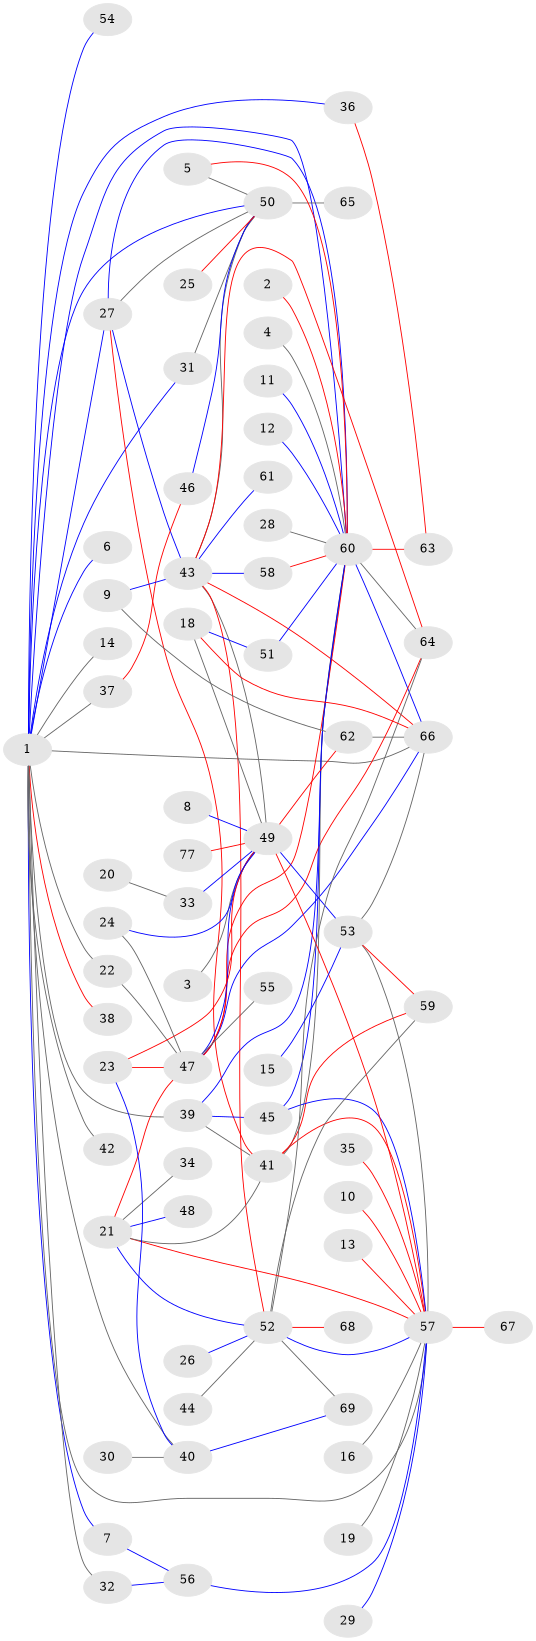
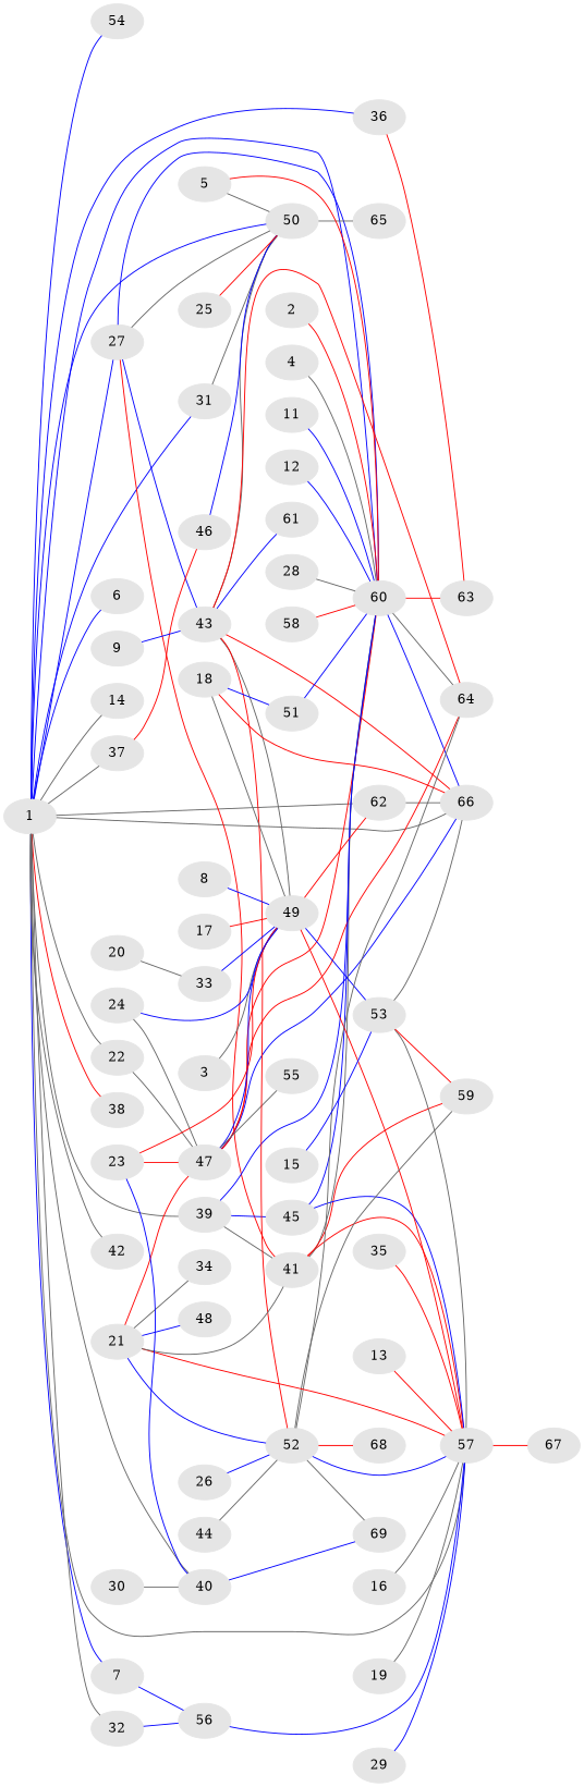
  graph {
    rankdir=LR
    node [color=gray90 style=filled]
    edge [color=blue weight=1.0]
    1
    6
    7
    14
    22
    27
    31
    32
    37
    38
    39
    40
    42
    50
    54
    57
    60
    62
    66
    36
    56
    47
    43
    41
    46
    45
    69
    65
    67
    63
    64
    2
    3
    49
    53
    4
    5
    8
    9
    52
    58
    61
-   10
    11
    12
    13
    15
    59
    16
-   17 [label=77]
+   17
    18
    51
    19
    20
    33
    21
    34
    48
    55
    68
    23
    24
    25
    26
    28
    29
    30
    35
    44
    1 -- 6
    1 -- 7
    1 -- 14 [color=gray40]
    1 -- 22 [color=gray40]
    1 -- 27
    1 -- 31
    1 -- 32 [color=gray40]
    1 -- 37 [color=gray40]
    1 -- 38 [color=red]
    1 -- 39 [color=gray40]
    1 -- 40 [color=gray40]
    1 -- 42 [color=gray40]
    1 -- 50 [weight=2.0]
    1 -- 54
    1 -- 57 [color=gray40 weight=3.0]
    1 -- 60
-   9 -- 62 [color=gray40]
+   1 -- 62 [color=gray40]
    1 -- 66 [color=gray40]
    1 -- 36
    7 -- 56
    22 -- 47 [color=gray40]
    27 -- 50 [color=gray40 weight=2.0]
    27 -- 60
    27 -- 43
    27 -- 41 [color=red]
    31 -- 50 [color=gray40]
    32 -- 56
    37 -- 46 [color=red]
    39 -- 60
    39 -- 41 [color=gray40]
    39 -- 45
    40 -- 69
    50 -- 65 [color=gray40]
    57 -- 67 [color=red]
    60 -- 66
    60 -- 63 [color=red weight=2.0]
    60 -- 64 [color=gray40]
    62 -- 66 [color=gray40]
    36 -- 63 [color=red]
    56 -- 57
    47 -- 60 [color=red]
    47 -- 66
    47 -- 64 [color=red]
    47 -- 49
    47 -- 55 [color=gray40]
    43 -- 50 [color=gray40]
    43 -- 66 [color=red]
    43 -- 64 [color=red]
    43 -- 49 [color=gray40]
    43 -- 52 [color=red]
-   43 -- 58
    43 -- 61
    41 -- 57 [color=red]
    41 -- 60 [color=gray40]
    41 -- 59 [color=red]
    46 -- 50
    45 -- 57
    45 -- 60
    2 -- 60 [color=red]
    3 -- 49 [color=gray40]
    49 -- 57 [color=red]
    49 -- 62 [color=red]
    49 -- 53
    53 -- 57 [color=gray40]
    53 -- 66 [color=gray40]
    53 -- 59 [color=red]
    4 -- 60 [color=gray40]
    5 -- 50 [color=gray40]
    5 -- 60 [color=red]
    8 -- 49
    9 -- 43
    52 -- 57
    52 -- 69 [color=gray40]
    52 -- 64 [color=gray40]
    52 -- 59 [color=gray40]
    52 -- 68 [color=red]
    58 -- 60 [color=red weight=2.0]
-   10 -- 57 [color=red]
    11 -- 60
    12 -- 60
    13 -- 57 [color=red]
    15 -- 53
    16 -- 57 [color=gray40]
    17 -- 49 [color=red]
    18 -- 66 [color=red]
    18 -- 49 [color=gray40]
    18 -- 51 [weight=2.0]
    51 -- 60
    19 -- 57 [color=gray40]
    20 -- 33 [color=gray40]
    33 -- 49
    21 -- 57 [color=red]
    21 -- 47 [color=red]
    21 -- 41 [color=gray40]
    21 -- 52
    21 -- 34 [color=gray40]
    21 -- 48
    23 -- 40
    23 -- 47 [color=red weight=2.0]
    23 -- 49 [color=red]
    24 -- 47 [color=gray40]
    24 -- 49
    25 -- 50 [color=red]
    26 -- 52
    28 -- 60 [color=gray40]
    29 -- 57
    30 -- 40 [color=gray40]
    35 -- 57 [color=red]
    44 -- 52 [color=gray40]
  }
